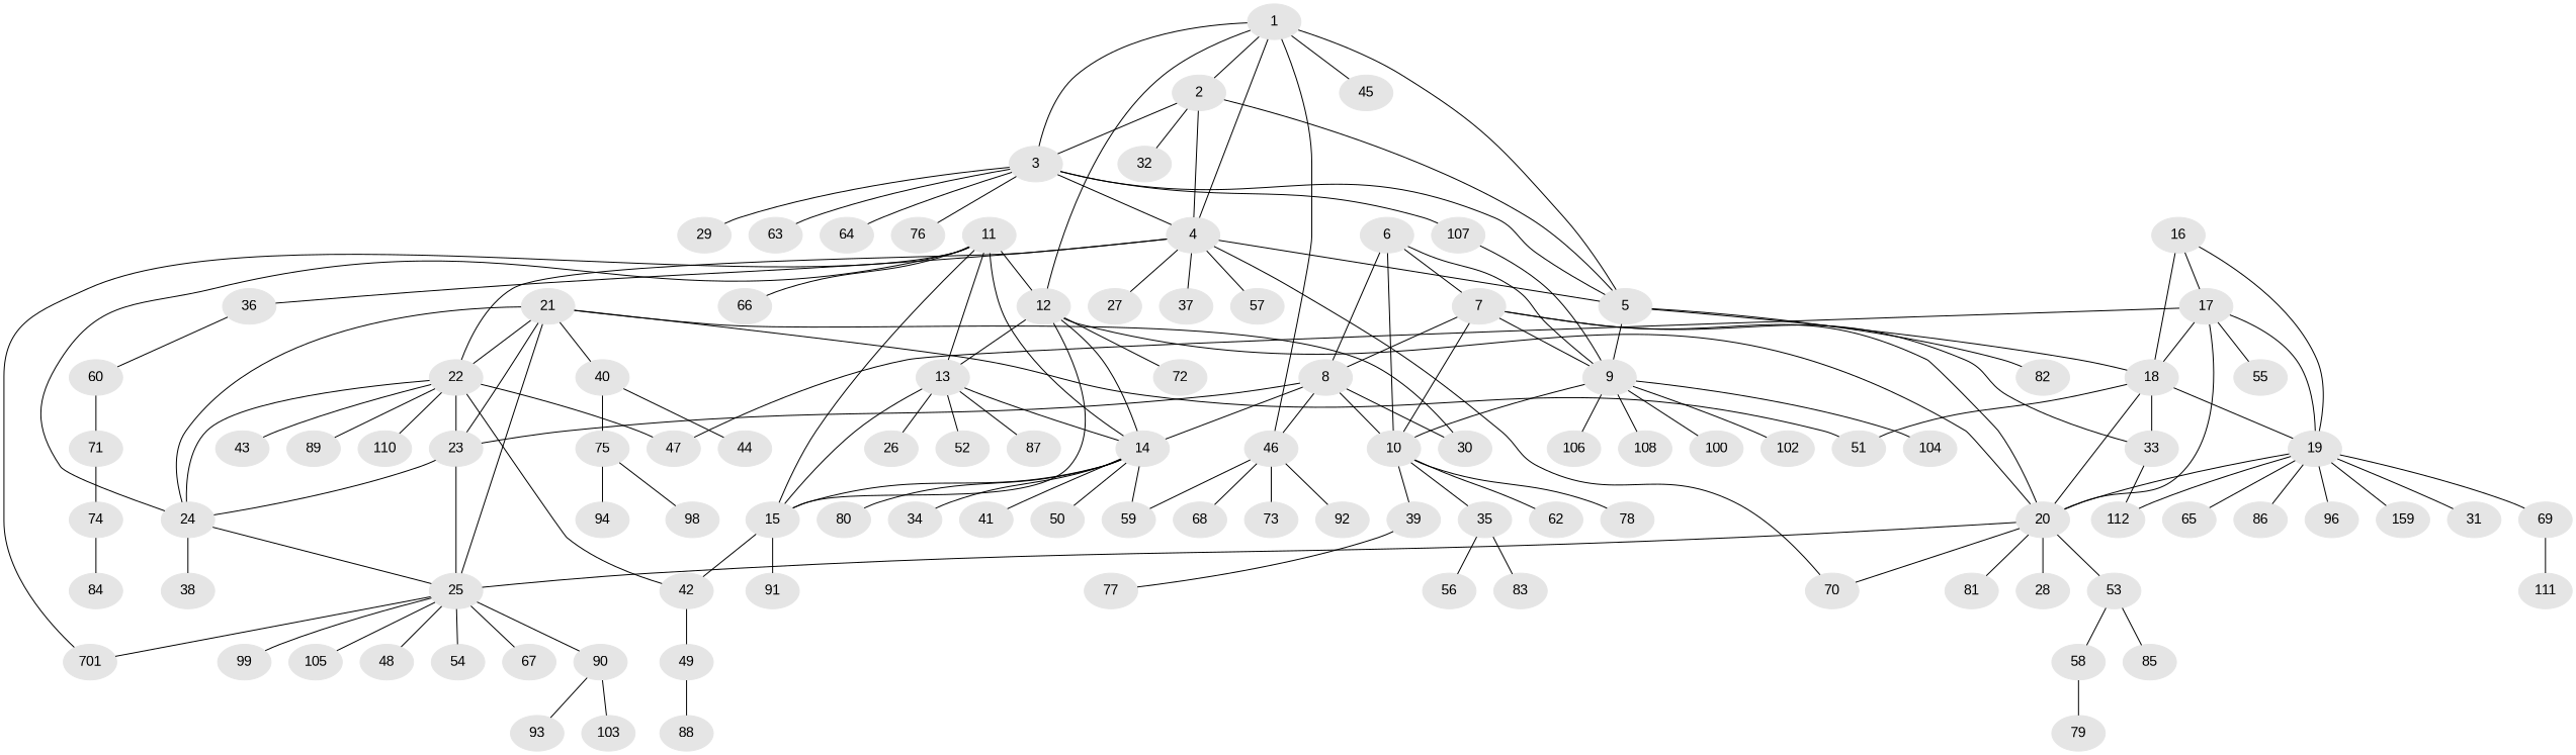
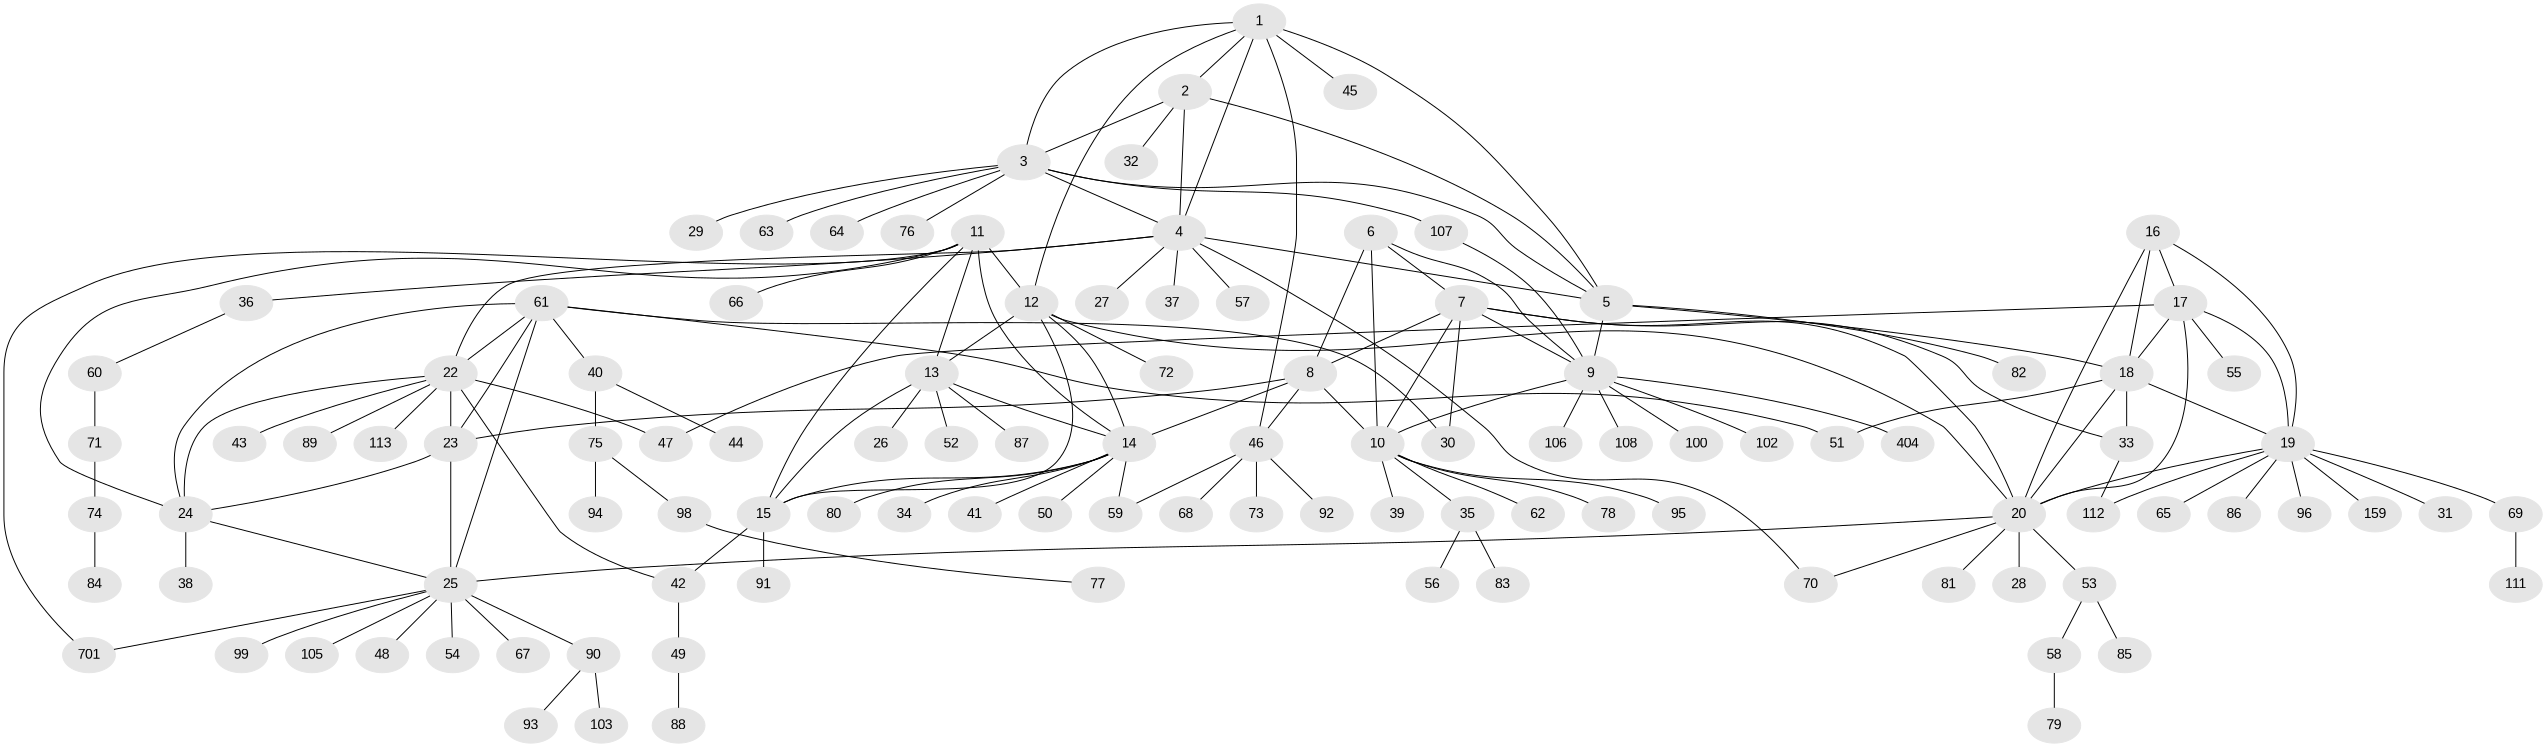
  graph {
    fontname="Liberation Sans"
    node [color=gray90 fontname="Liberation Sans" style=filled]
    edge [fontname="Liberation Sans"]
    1
    2
    3
    4
    5
    12
    45
    46
    32
    29
    63
    64
    76
    107
    22
    27
    36
    37
    57
    70
    9
    18
    82
    20
    14
    13
    15
    72
    59
    68
    73
    92
    23
    24
    42
    47
    43
    89
-   110
+   110 [label=113]
    60
    10
    100
    102
-   104
+   104 [label=404]
    106
    108
    33
    19
    51
    6
    7
    8
    30
    35
    39
    62
    78
+   95
    25
    28
    53
    81
    112
    34
    41
    50
    80
    56
    83
    77
    11
    66
    n73 [label=701]
    26
    52
    87
    91
    38
    49
    16
    17
    55
    31
    65
    69
    86
    96
    n88 [label=159]
    111
    48
    54
    67
    90
    99
    105
    58
    85
-   21
+   21 [label=61]
    40
    44
    75
    93
    103
    71
    94
    98
    88
    79
    74
    84
    1 -- 2
    1 -- 3
    1 -- 4
    1 -- 5
    1 -- 12
    1 -- 45
    1 -- 46
    2 -- 3
    2 -- 4
    2 -- 5
    2 -- 32
    3 -- 4
    3 -- 5
    3 -- 29
    3 -- 63
    3 -- 64
    3 -- 76
    3 -- 107
    4 -- 5
    4 -- 22
    4 -- 27
    4 -- 36
    4 -- 37
    4 -- 57
    4 -- 70
    5 -- 9
    5 -- 18
    5 -- 82
    12 -- 20
    12 -- 14
    12 -- 13
    12 -- 15
    12 -- 72
    46 -- 59
    46 -- 68
    46 -- 73
    46 -- 92
    107 -- 9
    22 -- 23
    22 -- 24
    22 -- 42
    22 -- 47
    22 -- 43
    22 -- 89
    22 -- 110
    36 -- 60
    9 -- 10
    9 -- 100
    9 -- 102
    9 -- 104
    9 -- 106
    9 -- 108
    18 -- 20
    18 -- 33
    18 -- 19
    18 -- 51
    20 -- 70
    20 -- 25
    20 -- 28
    20 -- 53
    20 -- 81
    14 -- 15
    14 -- 59
    14 -- 34
    14 -- 41
    14 -- 50
    14 -- 80
    13 -- 14
    13 -- 15
    13 -- 26
    13 -- 52
    13 -- 87
    15 -- 42
    15 -- 91
    23 -- 24
    23 -- 25
    24 -- 25
    24 -- 38
    42 -- 49
    60 -- 71
    10 -- 35
    10 -- 39
    10 -- 62
    10 -- 78
+   10 -- 95
    33 -- 112
    19 -- 20
    19 -- 112
    19 -- 31
    19 -- 65
    19 -- 69
    19 -- 86
    19 -- 96
    19 -- n88
    6 -- 9
    6 -- 10
    6 -- 7
    6 -- 8
    7 -- 9
    7 -- 20
    7 -- 10
    7 -- 33
    7 -- 8
-   8 -- 30
+   7 -- 30
    8 -- 46
    8 -- 14
    8 -- 23
    8 -- 10
    35 -- 56
    35 -- 83
-   39 -- 77
+   98 -- 77
    25 -- n73
    25 -- 48
    25 -- 54
    25 -- 67
    25 -- 90
    25 -- 99
    25 -- 105
    53 -- 58
    53 -- 85
    11 -- 12
    11 -- 14
    11 -- 13
    11 -- 15
    11 -- 24
    11 -- 66
    11 -- n73
    49 -- 88
    16 -- 18
+   16 -- 20
    16 -- 19
    16 -- 17
    17 -- 18
    17 -- 20
    17 -- 47
    17 -- 19
    17 -- 55
    69 -- 111
    90 -- 93
    90 -- 103
    58 -- 79
    21 -- 22
    21 -- 23
    21 -- 24
    21 -- 51
    21 -- 30
    21 -- 25
    21 -- 40
    40 -- 44
    40 -- 75
    75 -- 94
    75 -- 98
    71 -- 74
    74 -- 84
  }
